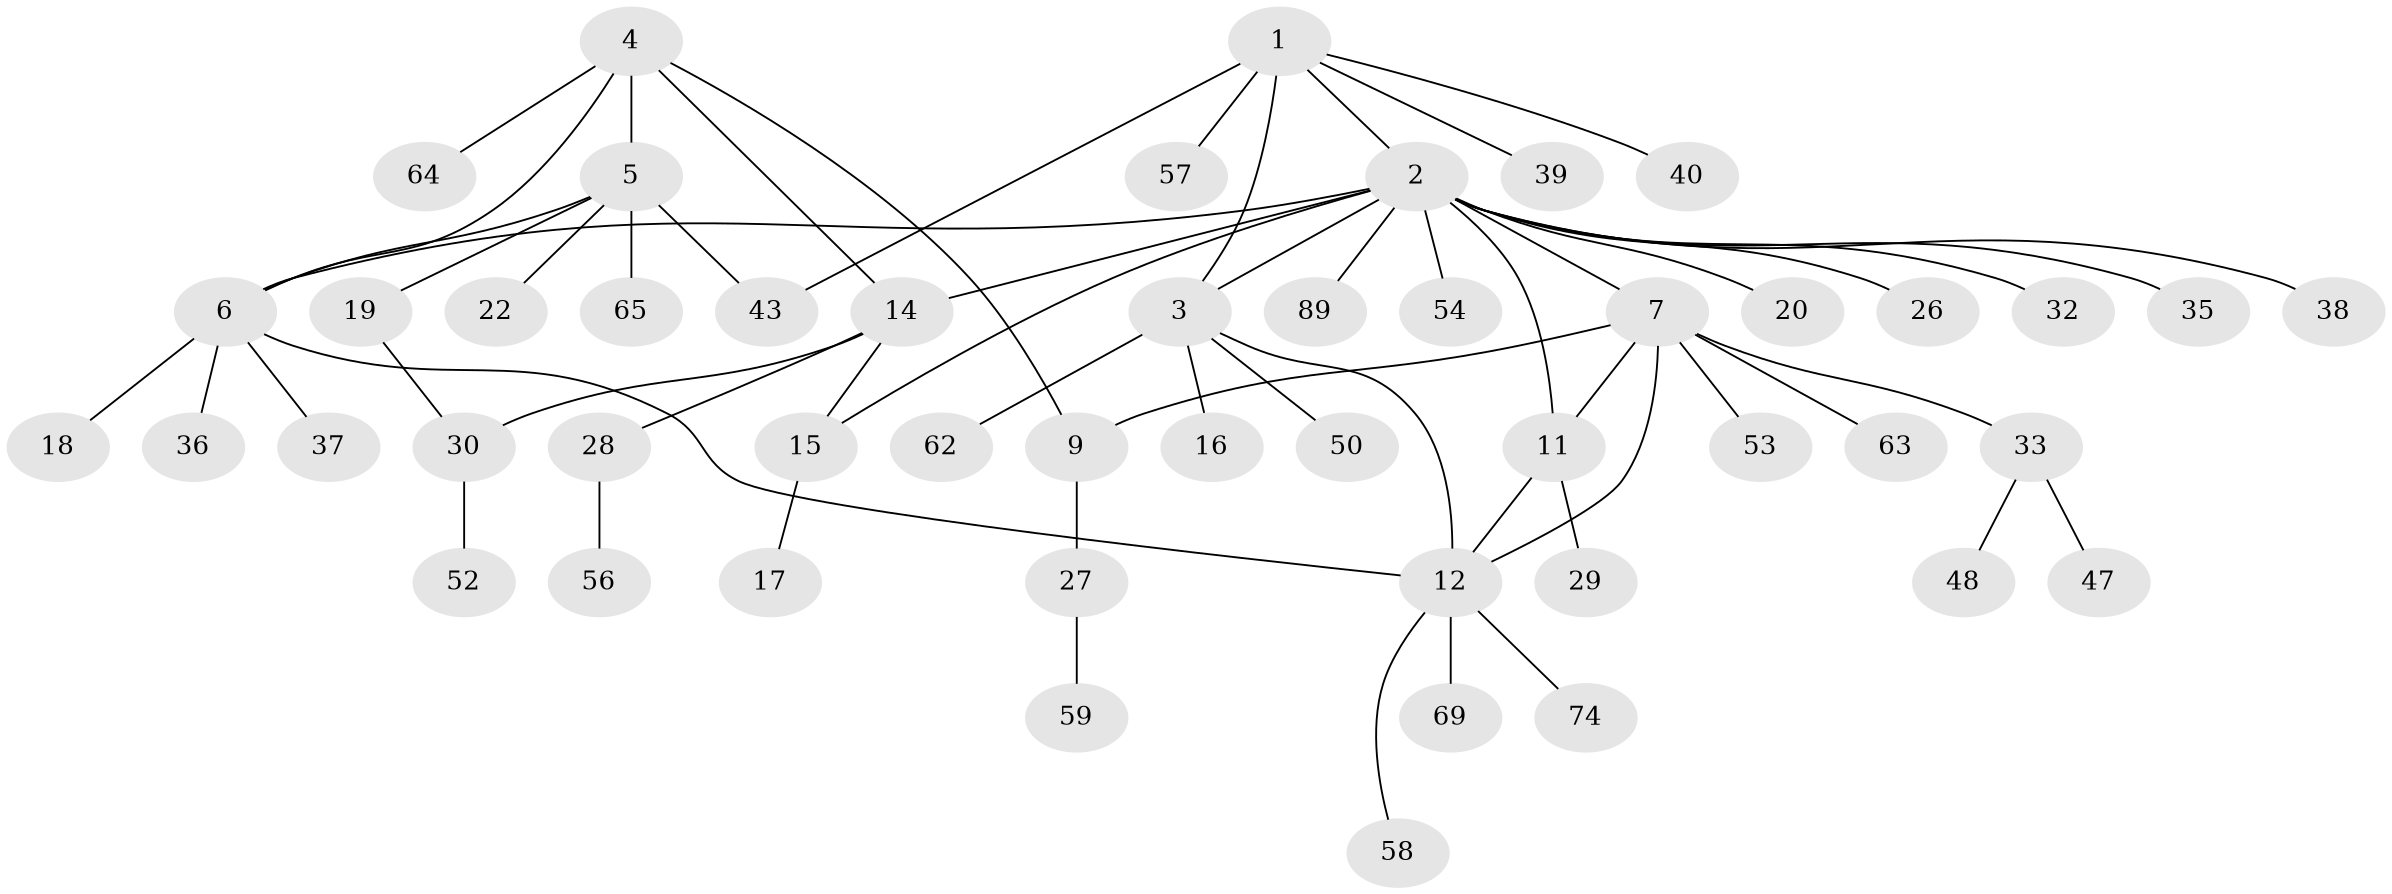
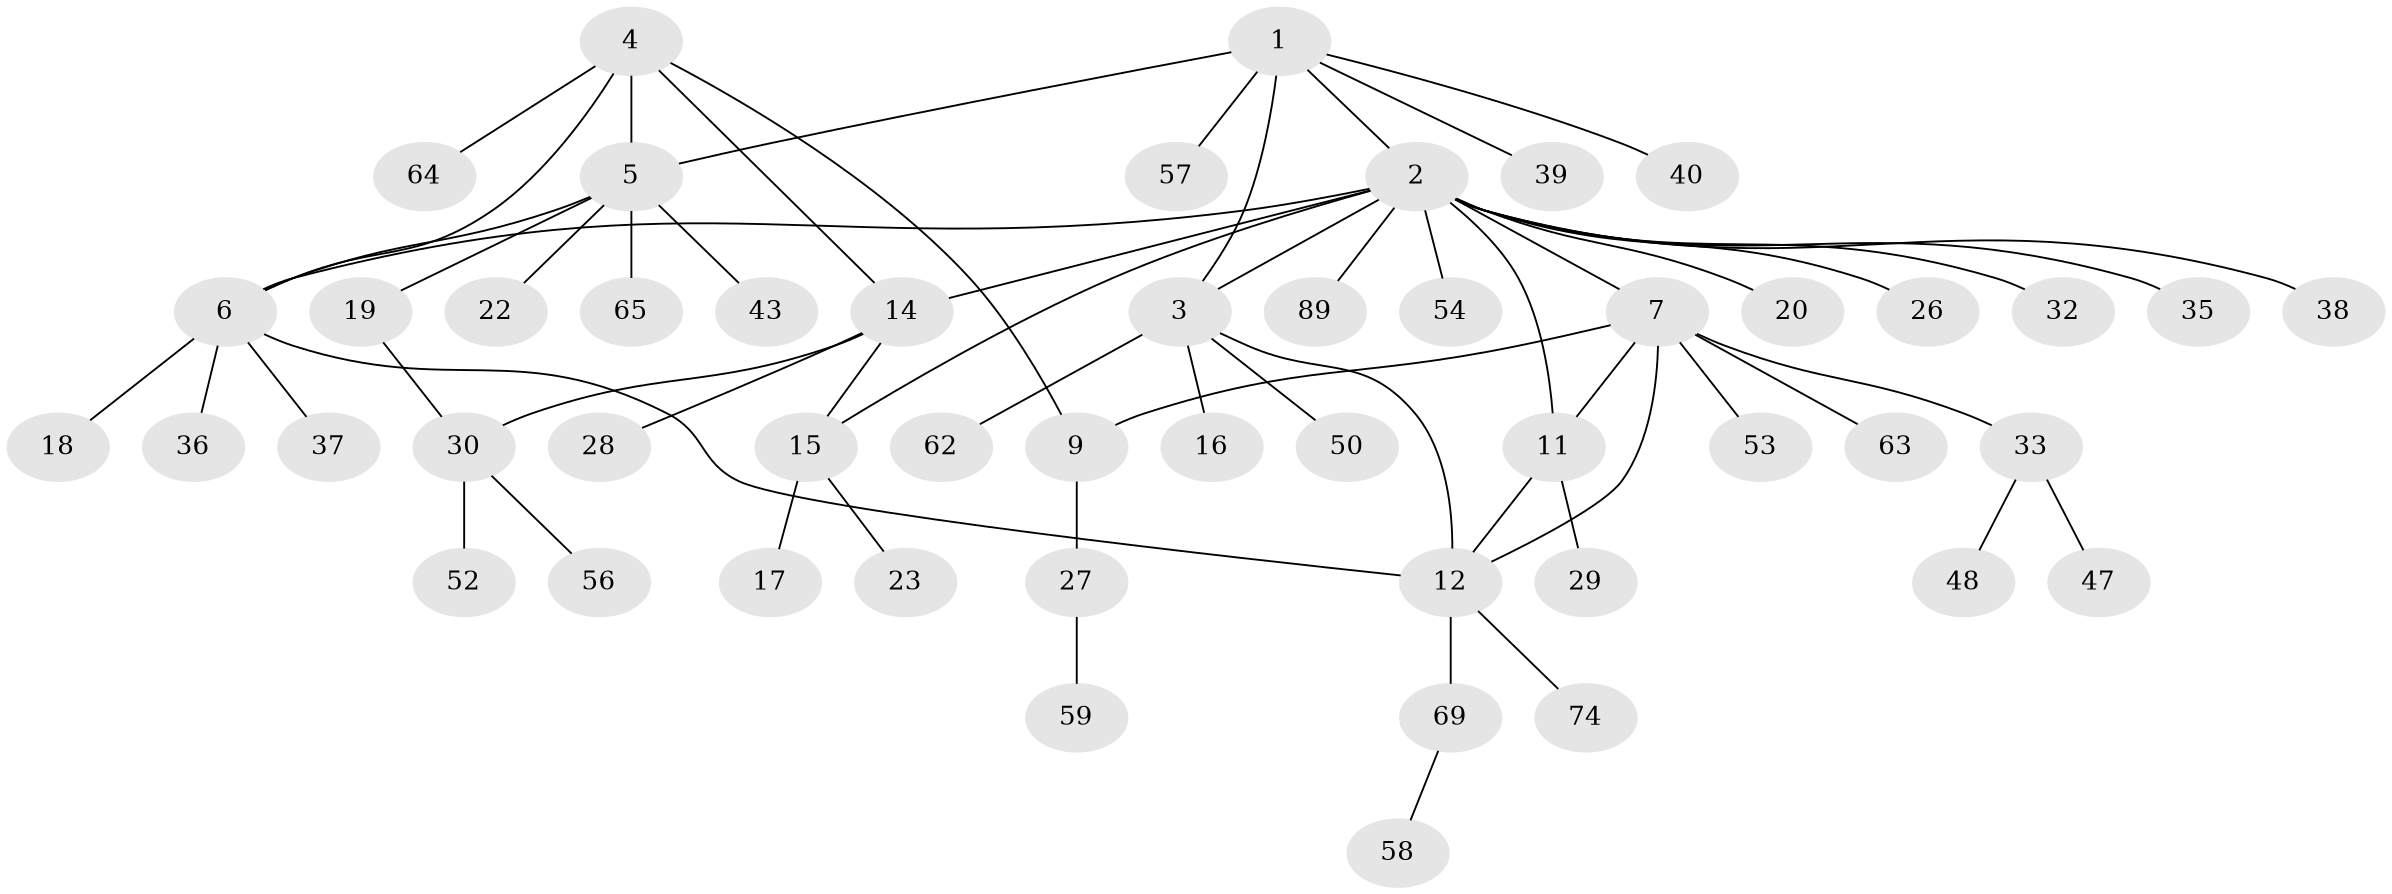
  graph {
    node [color=gray90 style=filled]
    1 [super="+24"]
    2 [super="+13"]
    3 [super="+41"]
    5 [super="+8"]
    39
    40
    57
    6 [super="+70"]
    7 [super="+10"]
    11 [super="+55"]
    14 [super="+21"]
    15 [super="+60"]
    20
    26
    32
    35 [super="+67"]
    38
    n18 [label=89 super="+71"]
    54
    12 [super="+25"]
    16
    50
    62
    19 [super="+68"]
    22
    43 [super="+46"]
    65
    18
    36
    37 [super="+42"]
    9
    33 [super="+45"]
    53
    63
    29
    28
    30 [super="+51"]
    17
+   23
    n40 [label=74]
    58
    69
    4 [super="+66"]
    64
    27 [super="+34"]
    47
    48
    59
    52
    56
    1 -- 2
    1 -- 3
-   1 -- 43
+   1 -- 5
    1 -- 39
    1 -- 40
    1 -- 57
    2 -- 3
    2 -- 6
    2 -- 7
    2 -- 11
    2 -- 14
    2 -- 15
    2 -- 20
    2 -- 26
    2 -- 32
    2 -- 35
    2 -- 38
    2 -- n18
    2 -- 54
    3 -- 12
    3 -- 16
    3 -- 50
    3 -- 62
    5 -- 6
    5 -- 19
    5 -- 22
    5 -- 43
    5 -- 65
    6 -- 12
    6 -- 18
    6 -- 36
    6 -- 37
    7 -- 11
    7 -- 12
    7 -- 9
    7 -- 33
    7 -- 53
    7 -- 63
    11 -- 12
    11 -- 29
    14 -- 15
    14 -- 28
    14 -- 30
    15 -- 17
+   15 -- 23
    12 -- n40
-   12 -- 58
+   69 -- 58
    12 -- 69
    19 -- 30
    9 -- 27
    33 -- 47
    33 -- 48
    30 -- 52
-   28 -- 56
+   30 -- 56
    4 -- 5
    4 -- 6
    4 -- 14
    4 -- 9
    4 -- 64
    27 -- 59
  }
